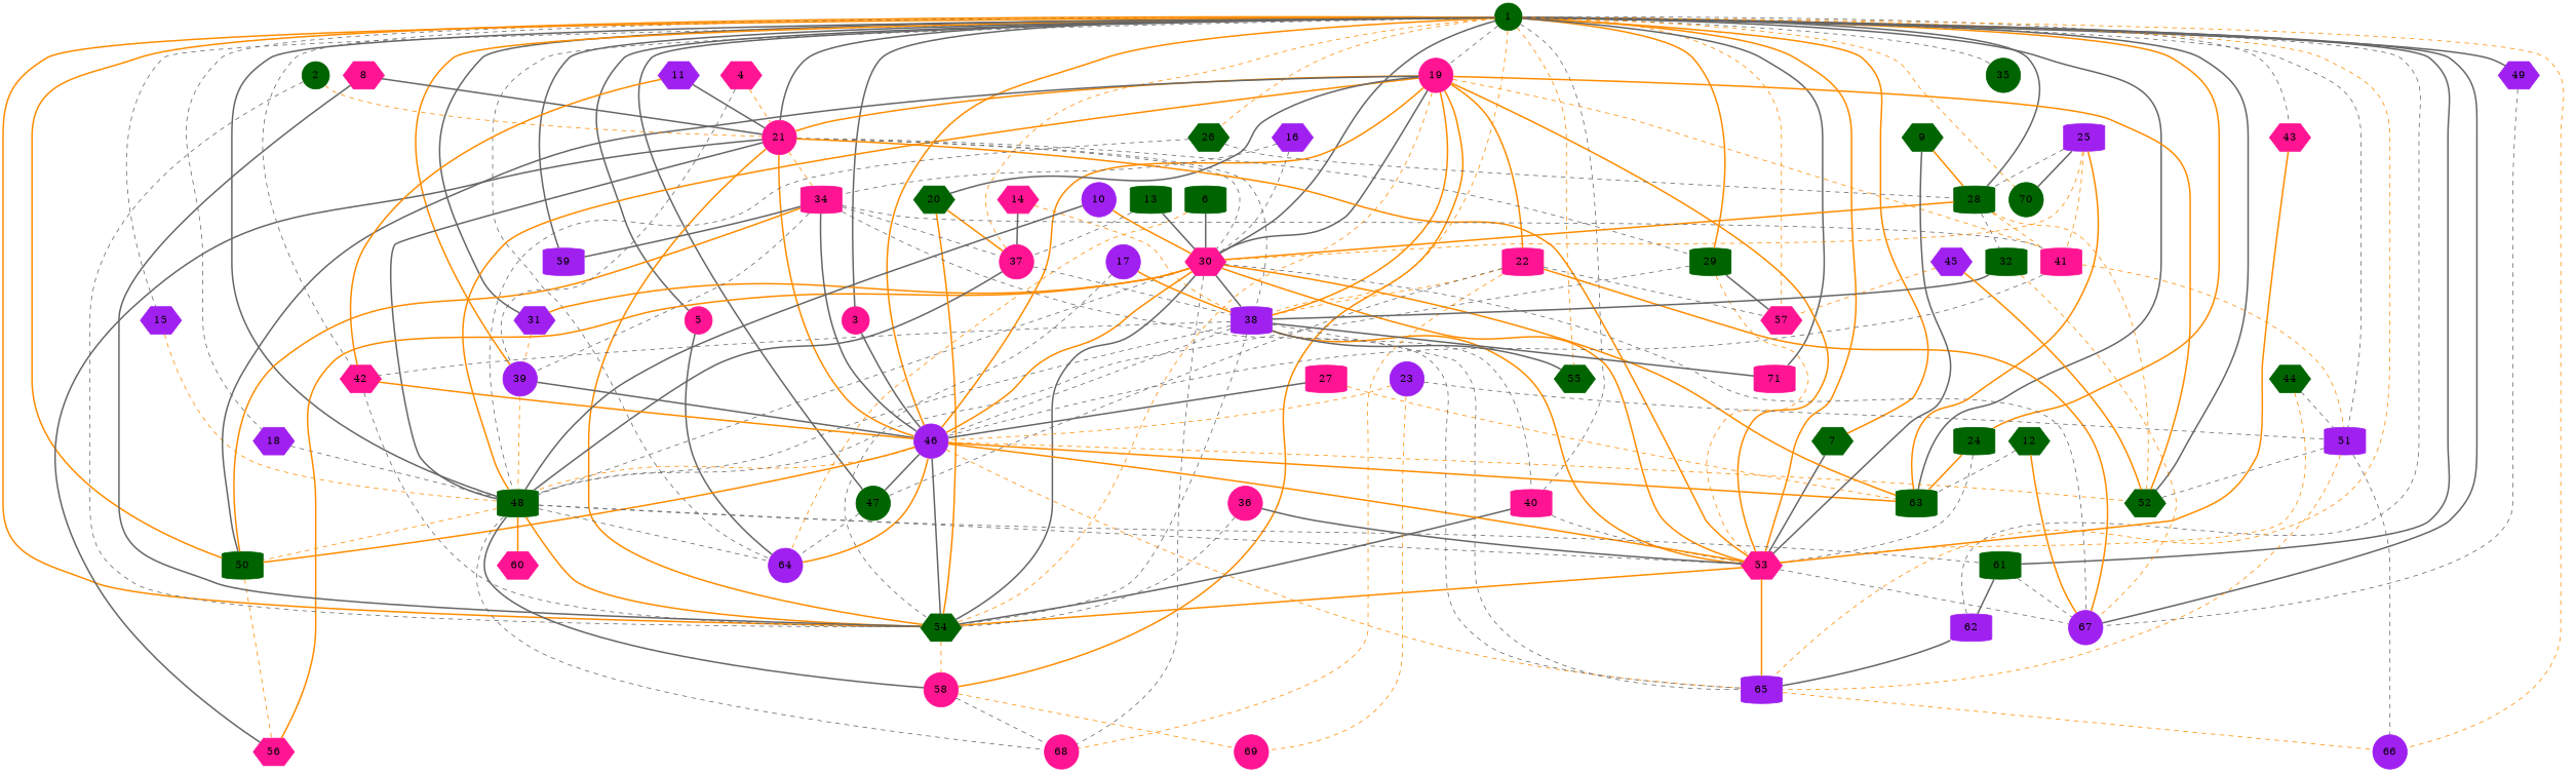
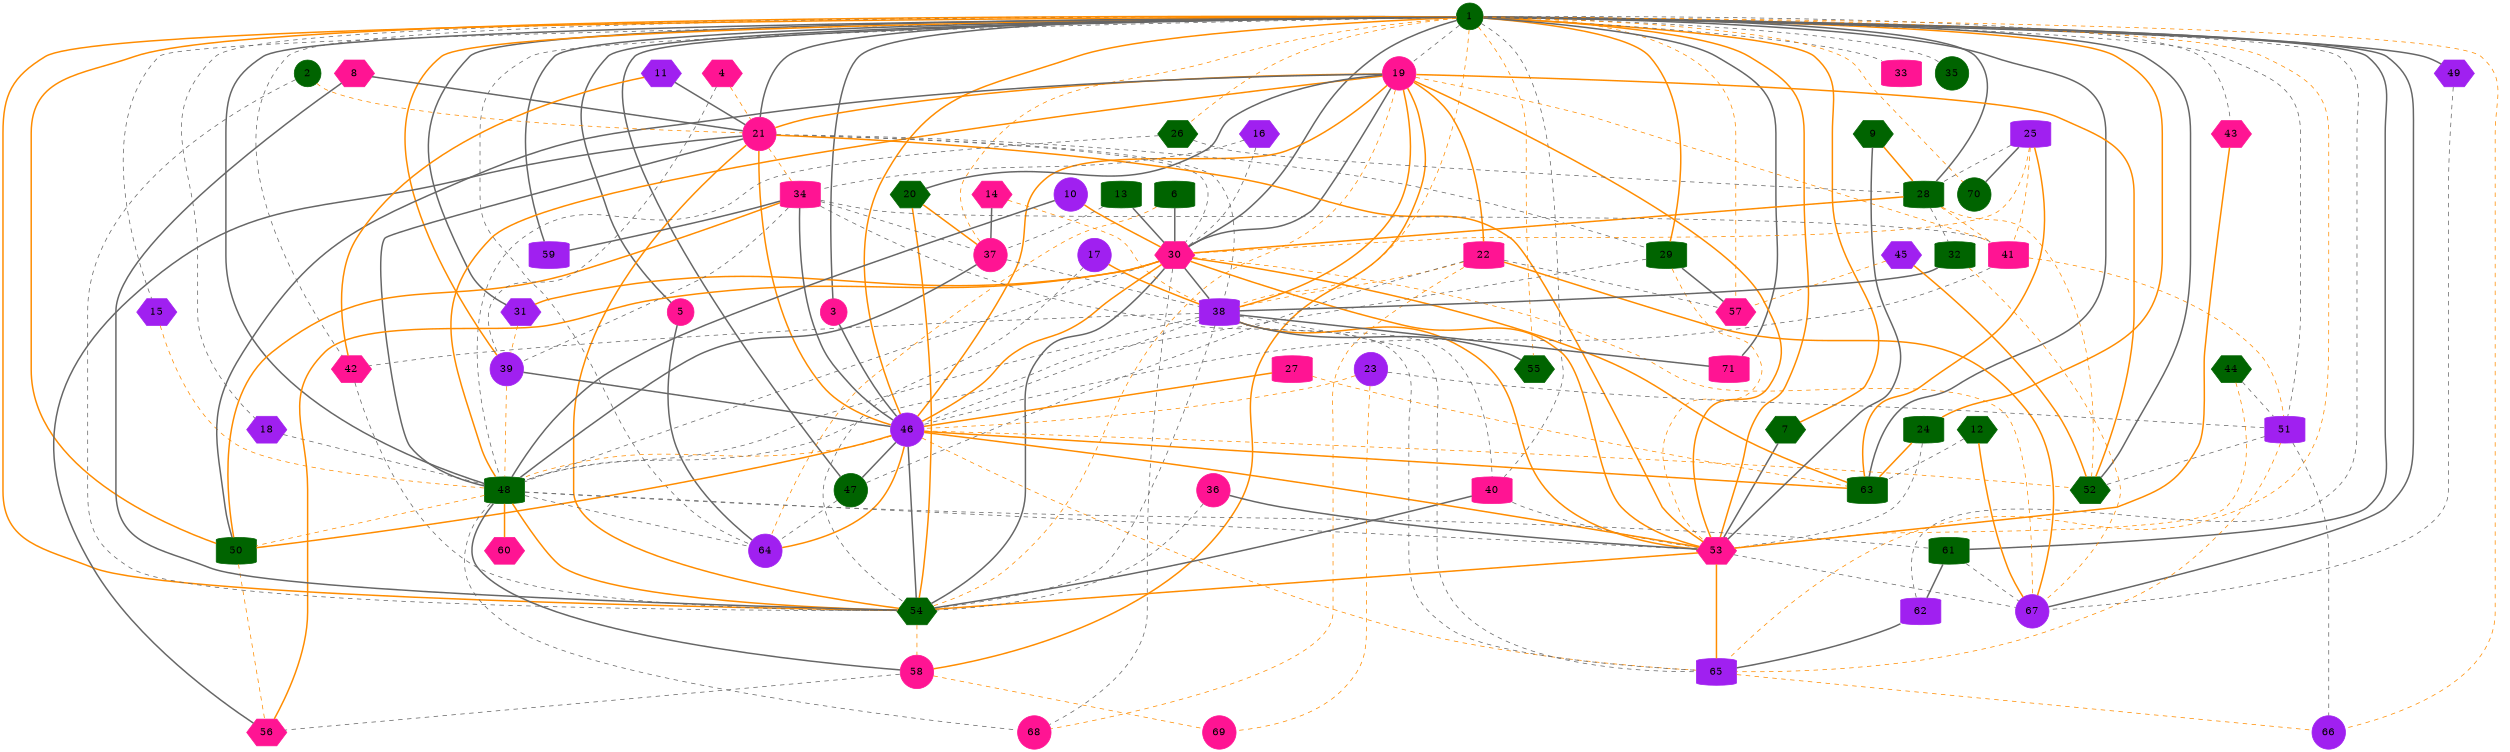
  graph {
    node [color=deeppink shape=hexagon style=filled]
    edge [color=gray40 style=dashed weight=1.0]
    1 [color=darkgreen shape=circle]
    3 [shape=circle]
    5 [shape=circle]
    7 [color=darkgreen]
    15 [color=purple]
    18 [color=purple]
    19 [shape=circle]
    21 [shape=circle]
    24 [color=darkgreen shape=cylinder]
    26 [color=darkgreen]
    28 [color=darkgreen shape=cylinder]
    29 [color=darkgreen shape=cylinder]
    30
    31 [color=purple]
+   33 [shape=cylinder]
    35 [color=darkgreen shape=circle]
    37 [shape=circle]
    38 [color=purple shape=cylinder]
    39 [color=purple shape=circle]
    40 [shape=cylinder]
    42
    43
    46 [color=purple shape=circle]
    47 [color=darkgreen shape=circle]
    48 [color=darkgreen shape=cylinder]
    49 [color=purple]
    50 [color=darkgreen shape=cylinder]
    51 [color=purple shape=cylinder]
    52 [color=darkgreen]
    53
    54 [color=darkgreen]
    55 [color=darkgreen]
    57
    59 [color=purple shape=cylinder]
    61 [color=darkgreen shape=cylinder]
    62 [color=purple shape=cylinder]
    63 [color=darkgreen shape=cylinder]
    64 [color=purple shape=circle]
    65 [color=purple shape=cylinder]
    66 [color=purple shape=circle]
    67 [color=purple shape=circle]
    70 [color=darkgreen shape=circle]
    71 [shape=cylinder]
    20 [color=darkgreen]
    22 [shape=cylinder]
    41 [shape=cylinder]
    58 [shape=circle]
    34 [shape=cylinder]
    56
    32 [color=darkgreen shape=cylinder]
    68 [shape=circle]
    60
    2 [color=darkgreen shape=circle]
    4
    6 [color=darkgreen shape=cylinder]
    8
    9 [color=darkgreen]
    10 [color=purple shape=circle]
    11 [color=purple]
    12 [color=darkgreen]
    13 [color=darkgreen shape=cylinder]
    14
    16 [color=purple]
    17 [color=purple shape=circle]
    69 [shape=circle]
    23 [color=purple shape=circle]
    25 [color=purple shape=cylinder]
    27 [shape=cylinder]
    36 [shape=circle]
    44 [color=darkgreen]
    45 [color=purple]
    1 -- 3 [style=bold]
    1 -- 5 [style=bold]
    1 -- 7 [color=darkorange style=bold]
    1 -- 15
    1 -- 18
    1 -- 19 [weight=2.0]
    1 -- 21 [style=bold weight=2.0]
    1 -- 24 [color=darkorange style=bold]
    1 -- 26 [color=darkorange]
    1 -- 28 [style=bold]
    1 -- 29 [color=darkorange style=bold]
    1 -- 30 [style=bold weight=3.0]
    1 -- 31 [style=bold]
+   1 -- 33 [weight=2.0]
    1 -- 35 [weight=2.0]
    1 -- 37 [color=darkorange]
    1 -- 38 [color=darkorange weight=2.0]
    1 -- 39 [color=darkorange style=bold]
    1 -- 40
    1 -- 42
    1 -- 43
    1 -- 46 [color=darkorange style=bold weight=2.0]
    1 -- 47 [style=bold]
    1 -- 48 [style=bold weight=2.0]
    1 -- 49 [style=bold weight=3.0]
    1 -- 50 [color=darkorange style=bold]
    1 -- 51
    1 -- 52 [style=bold]
    1 -- 53 [color=darkorange style=bold weight=4.0]
    1 -- 54 [color=darkorange style=bold weight=3.0]
    1 -- 55 [color=darkorange]
    1 -- 57 [color=darkorange]
    1 -- 59 [style=bold weight=2.0]
    1 -- 61 [style=bold]
    1 -- 62
    1 -- 63 [style=bold]
    1 -- 64
    1 -- 65 [color=darkorange]
    1 -- 66 [color=darkorange]
    1 -- 67 [style=bold]
    1 -- 70 [color=darkorange]
    1 -- 71 [style=bold]
    3 -- 46 [style=bold]
    5 -- 64 [style=bold]
    7 -- 53 [style=bold]
    15 -- 48 [color=darkorange]
    18 -- 48
    19 -- 21 [color=darkorange style=bold]
    19 -- 30 [style=bold]
    19 -- 38 [color=darkorange style=bold]
    19 -- 46 [color=darkorange style=bold]
    19 -- 48 [color=darkorange style=bold weight=2.0]
    19 -- 50 [style=bold]
    19 -- 52 [color=darkorange style=bold]
    19 -- 53 [color=darkorange style=bold]
    19 -- 54 [color=darkorange]
    19 -- 20 [style=bold]
    19 -- 22 [color=darkorange style=bold]
    19 -- 41 [color=darkorange]
    19 -- 58 [color=darkorange style=bold]
    21 -- 29
    21 -- 30
    21 -- 38
    21 -- 46 [color=darkorange style=bold weight=2.0]
    21 -- 48 [style=bold]
    21 -- 53 [color=darkorange style=bold]
    21 -- 54 [color=darkorange style=bold]
    21 -- 34 [color=darkorange]
    21 -- 56 [style=bold]
    24 -- 53
    24 -- 63 [color=darkorange style=bold]
    26 -- 28
    26 -- 48
    28 -- 30 [color=darkorange style=bold]
    28 -- 52 [color=darkorange]
    28 -- 41 [color=darkorange]
    28 -- 32
    29 -- 48
    29 -- 53 [color=darkorange]
    29 -- 57 [style=bold]
    30 -- 31 [color=darkorange style=bold]
    30 -- 38 [style=bold]
    30 -- 46 [color=darkorange style=bold]
    30 -- 48
    30 -- 53 [color=darkorange style=bold]
    30 -- 54 [style=bold]
    30 -- 63 [color=darkorange style=bold]
-   30 -- 67
+   30 -- 67 [color=darkorange]
    30 -- 56 [color=darkorange style=bold]
    30 -- 68
    31 -- 39 [color=darkorange]
    37 -- 38
    37 -- 48 [style=bold]
    38 -- 40
    38 -- 42
    38 -- 46 [weight=3.0]
    38 -- 48 [weight=2.0]
    38 -- 53 [color=darkorange style=bold]
    38 -- 54
    38 -- 55 [style=bold]
    38 -- 65
    38 -- 71 [style=bold]
    39 -- 46 [style=bold]
    39 -- 48 [color=darkorange]
    40 -- 53
    40 -- 54 [style=bold]
-   42 -- 46 [color=darkorange style=bold]
    42 -- 54
    43 -- 53 [color=darkorange style=bold]
    46 -- 47 [style=bold]
    46 -- 48 [color=darkorange weight=2.0]
    46 -- 50 [color=darkorange style=bold]
    46 -- 52 [color=darkorange]
    46 -- 53 [color=darkorange style=bold]
    46 -- 54 [style=bold weight=3.0]
    46 -- 63 [color=darkorange style=bold]
    46 -- 64 [color=darkorange style=bold weight=3.0]
    46 -- 65 [color=darkorange weight=2.0]
    47 -- 64
    48 -- 50 [color=darkorange]
    48 -- 53
    48 -- 54 [color=darkorange style=bold]
    48 -- 61
    48 -- 64
    48 -- 58 [style=bold weight=2.0]
    48 -- 68
    48 -- 60 [color=darkorange style=bold]
    49 -- 67
    50 -- 56 [color=darkorange]
    51 -- 52 [weight=2.0]
    51 -- 65 [color=darkorange]
    51 -- 66
    53 -- 54 [color=darkorange style=bold]
    53 -- 65 [color=darkorange style=bold weight=2.0]
    53 -- 67
    54 -- 58 [color=darkorange]
    61 -- 62 [style=bold]
    61 -- 67
    62 -- 65 [style=bold]
    65 -- 66 [color=darkorange]
    20 -- 37 [color=darkorange style=bold]
    20 -- 54 [color=darkorange style=bold weight=2.0]
    22 -- 38 [color=darkorange weight=2.0]
    22 -- 47
    22 -- 57
    22 -- 67 [color=darkorange style=bold]
    22 -- 68 [color=darkorange]
    41 -- 46
    41 -- 51 [color=darkorange]
-   58 -- 68
+   58 -- 56
    58 -- 69 [color=darkorange]
    34 -- 37
    34 -- 39
    34 -- 46 [style=bold weight=2.0]
    34 -- 50 [color=darkorange style=bold]
    34 -- 59 [style=bold]
    34 -- 65
    34 -- 41
    32 -- 38 [style=bold]
    32 -- 67 [color=darkorange]
    2 -- 21 [color=darkorange]
    2 -- 54
    4 -- 21 [color=darkorange]
    4 -- 39
    6 -- 30 [style=bold]
    6 -- 64 [color=darkorange]
    8 -- 21 [style=bold]
    8 -- 54 [style=bold]
    9 -- 28 [color=darkorange style=bold]
    9 -- 53 [style=bold]
    10 -- 30 [color=darkorange style=bold]
    10 -- 48 [style=bold]
    11 -- 21 [style=bold]
    11 -- 42 [color=darkorange style=bold]
    12 -- 63
    12 -- 67 [color=darkorange style=bold]
    13 -- 30 [style=bold]
    13 -- 37
    14 -- 37 [style=bold]
    14 -- 38 [color=darkorange]
    16 -- 30
    16 -- 34
    17 -- 38 [color=darkorange style=bold]
    17 -- 54
    23 -- 46 [color=darkorange]
    23 -- 51
    23 -- 69 [color=darkorange]
    25 -- 28
    25 -- 30 [color=darkorange]
    25 -- 63 [color=darkorange style=bold]
    25 -- 70 [style=bold]
    25 -- 41 [color=darkorange]
-   27 -- 46 [style=bold]
+   27 -- 46 [color=darkorange style=bold]
    27 -- 63 [color=darkorange]
    36 -- 53 [style=bold]
    36 -- 54
    44 -- 51
    44 -- 53 [color=darkorange weight=2.0]
    45 -- 52 [color=darkorange style=bold]
    45 -- 57 [color=darkorange]
  }
